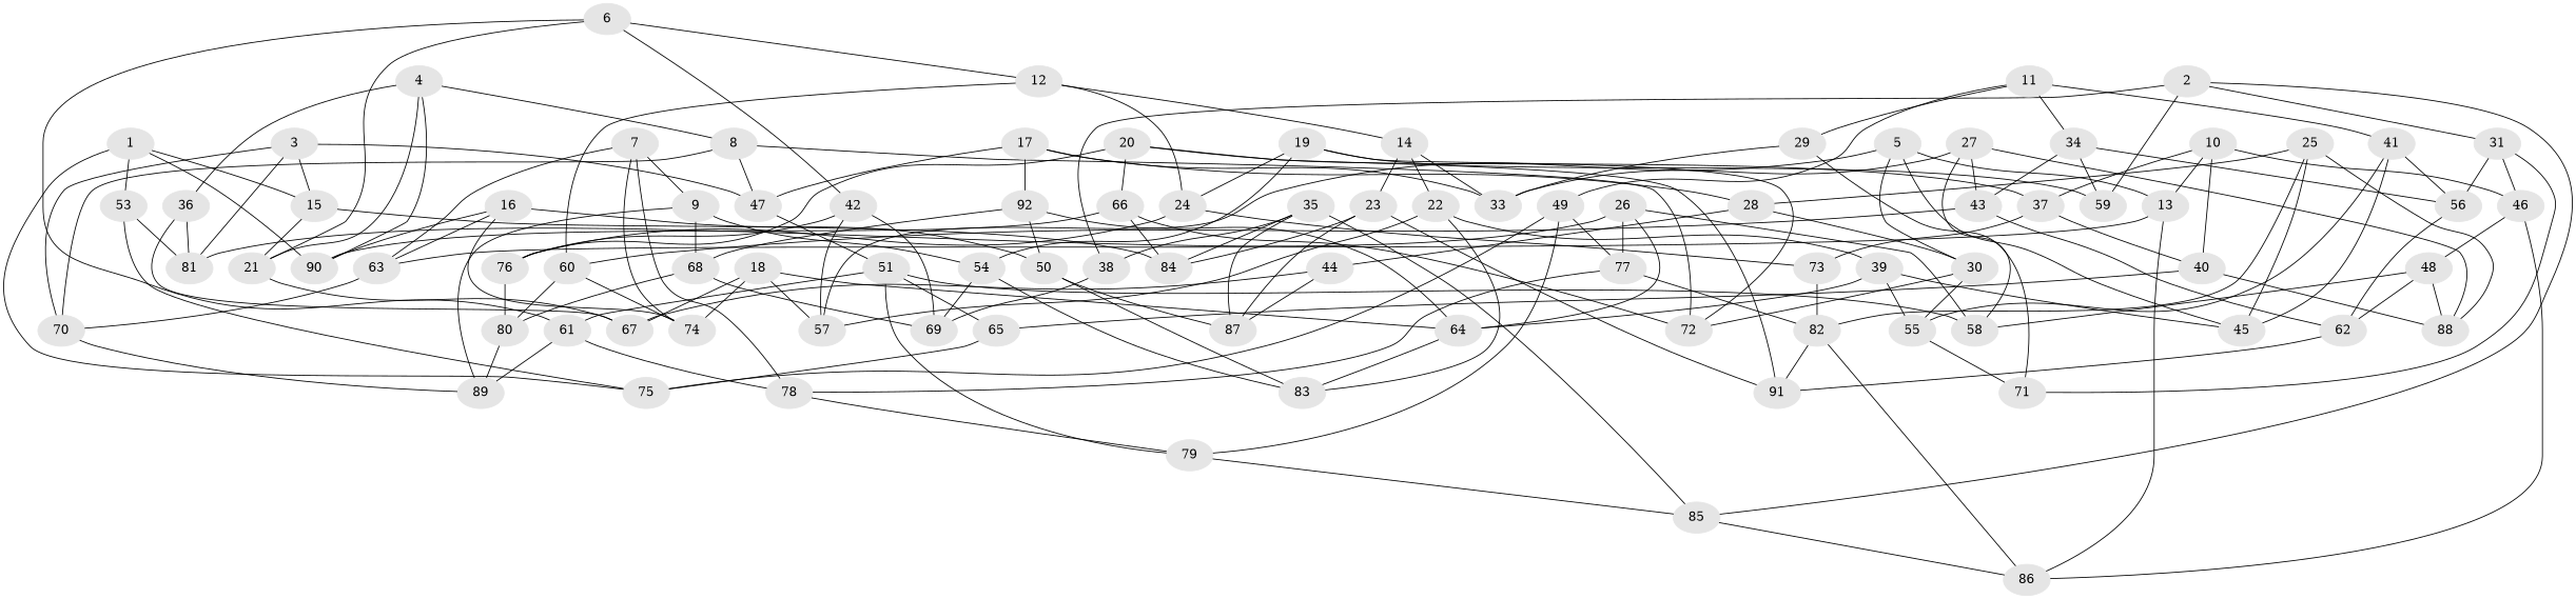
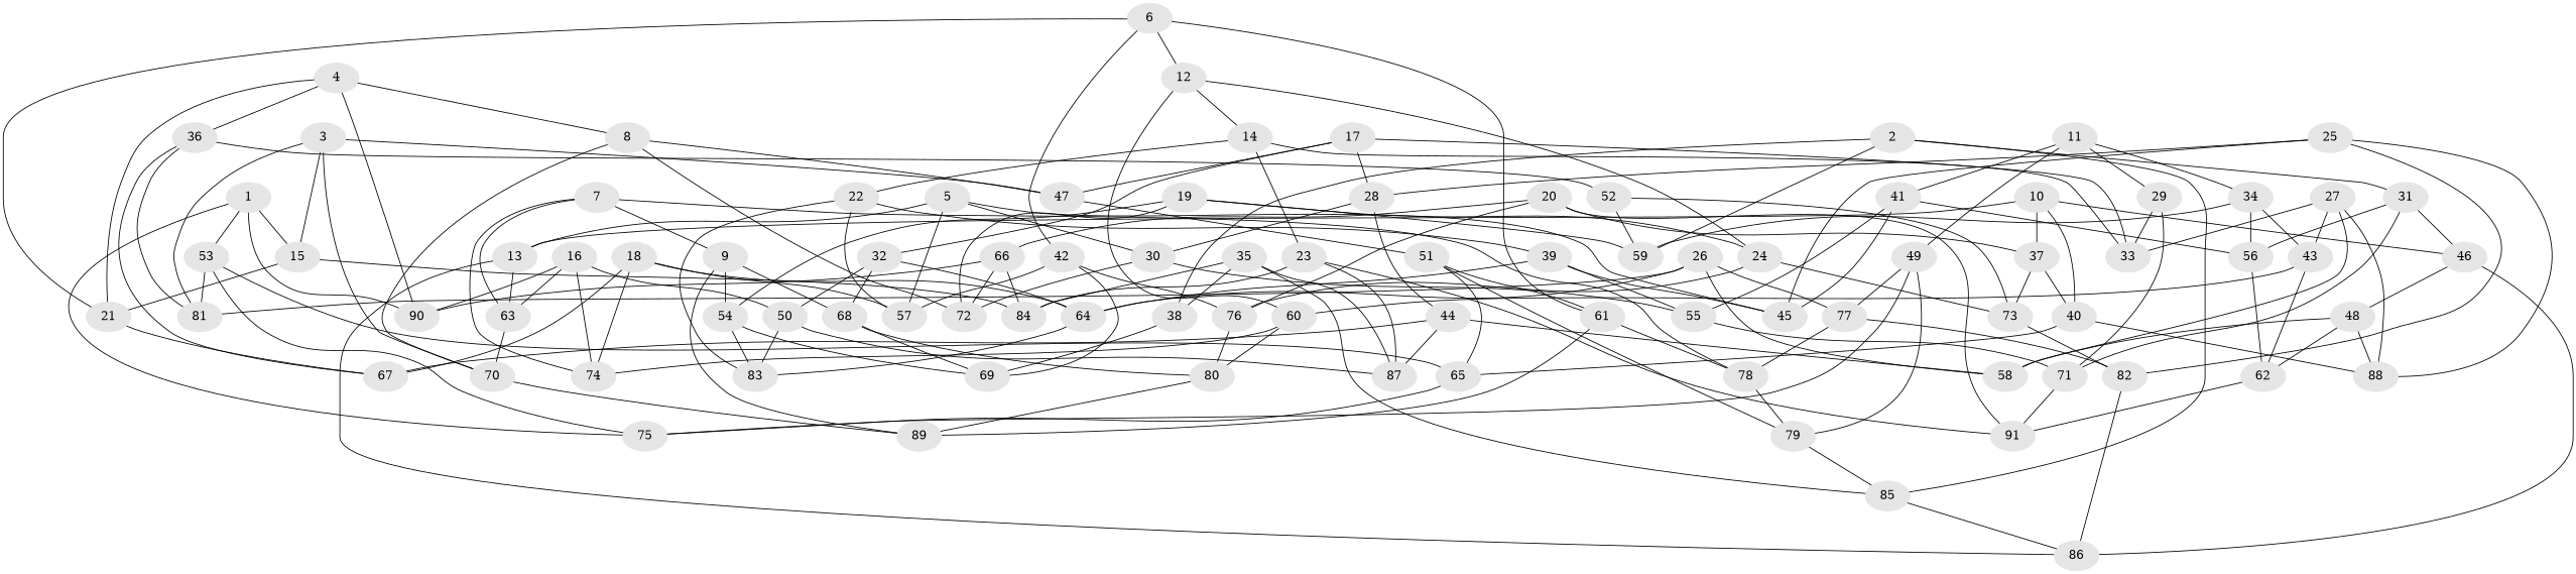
  graph {
    node [color=gray90 style=filled]
    1
    15
    53
    75
    90
    21
    84
    81
    65
    2
    31
    38
    59
    85
    46
    71
    56
    69
    86
    3
    47
    70
    51
    89
    4
    8
    36
    72
    67
+   52
    5
    13
    30
    45
    57
    63
    55
    6
    12
    42
    61
    14
    24
    60
    76
    78
    7
    9
    74
    54
    68
    79
    83
    80
    10
    37
    40
    73
    88
    48
    11
    29
    34
    41
    49
    33
    43
    77
    22
    23
    39
    91
    87
    16
    50
    17
    28
-   32 [label=92]
+   32
    44
    64
    18
    19
    20
    66
    82
    25
    26
    58
    27
    62
    35
    1 -- 15
    1 -- 53
    1 -- 75
    1 -- 90
    15 -- 21
    15 -- 84
    53 -- 75
    53 -- 81
+   53 -- 65
    21 -- 67
    65 -- 75
    2 -- 31
    2 -- 38
    2 -- 59
    2 -- 85
    31 -- 46
    31 -- 71
    31 -- 56
    38 -- 69
    85 -- 86
    46 -- 86
    46 -- 48
-   82 -- 91
+   71 -- 91
    56 -- 62
    3 -- 15
    3 -- 81
    3 -- 47
    3 -- 70
    47 -- 51
    70 -- 89
    51 -- 65
    51 -- 61
    51 -- 79
    4 -- 90
    4 -- 21
    4 -- 8
    4 -- 36
    8 -- 47
    8 -- 70
    8 -- 72
    36 -- 81
    36 -- 67
+   36 -- 52
+   52 -- 59
+   52 -- 73
    5 -- 13
    5 -- 30
    5 -- 45
    5 -- 57
    13 -- 86
    13 -- 63
    30 -- 72
    30 -- 55
    63 -- 70
    55 -- 71
    6 -- 21
    6 -- 12
    6 -- 42
    6 -- 61
    12 -- 14
    12 -- 24
    12 -- 60
    42 -- 69
    42 -- 57
    42 -- 76
    61 -- 89
    61 -- 78
    14 -- 33
    14 -- 22
    14 -- 23
    24 -- 76
    24 -- 73
    60 -- 74
    60 -- 80
    76 -- 80
    78 -- 79
    7 -- 63
    7 -- 78
    7 -- 9
    7 -- 74
    9 -- 89
    9 -- 54
    9 -- 68
    54 -- 69
    54 -- 83
    68 -- 69
    68 -- 80
    79 -- 85
    80 -- 89
    10 -- 46
    10 -- 13
    10 -- 37
    10 -- 40
    37 -- 40
    37 -- 73
    40 -- 65
    40 -- 88
    73 -- 82
    48 -- 88
    48 -- 58
    48 -- 62
    11 -- 29
    11 -- 34
    11 -- 41
    11 -- 49
    29 -- 71
    29 -- 33
    34 -- 59
    34 -- 56
    34 -- 43
    41 -- 56
    41 -- 45
    41 -- 55
    49 -- 75
    49 -- 79
    49 -- 77
    43 -- 60
    43 -- 62
    77 -- 78
    77 -- 82
    22 -- 57
    22 -- 83
    22 -- 39
    23 -- 84
    23 -- 91
    23 -- 87
    39 -- 45
    39 -- 55
    39 -- 64
    16 -- 90
    16 -- 63
    16 -- 74
    16 -- 50
    50 -- 83
    50 -- 87
    17 -- 47
    17 -- 33
    17 -- 28
    17 -- 32
    28 -- 30
    28 -- 44
    32 -- 68
    32 -- 50
    32 -- 64
    44 -- 67
    44 -- 87
-   51 -- 58
+   44 -- 58
    64 -- 83
    18 -- 67
    18 -- 57
    18 -- 74
    18 -- 64
    19 -- 59
    19 -- 72
    19 -- 24
    19 -- 54
    20 -- 76
    20 -- 37
    20 -- 91
    20 -- 66
    66 -- 90
    66 -- 84
    66 -- 72
    82 -- 86
    25 -- 45
    25 -- 88
    25 -- 28
    25 -- 82
    26 -- 81
    26 -- 77
    26 -- 64
    26 -- 58
    27 -- 88
    27 -- 33
    27 -- 43
    27 -- 58
    62 -- 91
    35 -- 84
    35 -- 38
    35 -- 85
    35 -- 87
  }
